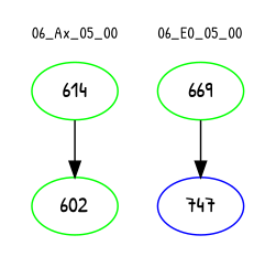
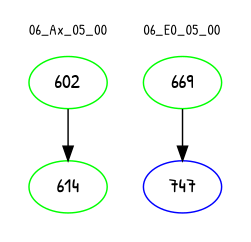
  digraph {
    fontname="Patrick Hand"
    node [color=green fontname="Patrick Hand"]
    edge [color=black fontname="Patrick Hand"]
    n1 [label=614]
    n2 [label=602]
    n3 [label=669]
    n4 [color=blue label=747]
    subgraph cluster_1 {
      color=white
      fontsize=10
      label="06_Ax_05_00"
      n1
      n2
    }
    subgraph cluster_2 {
      color=white
      fontsize=10
      label="06_E0_05_00"
      n3
      n4
    }
-   n1 -> n2
+   n2 -> n1
    n3 -> n4
  }
